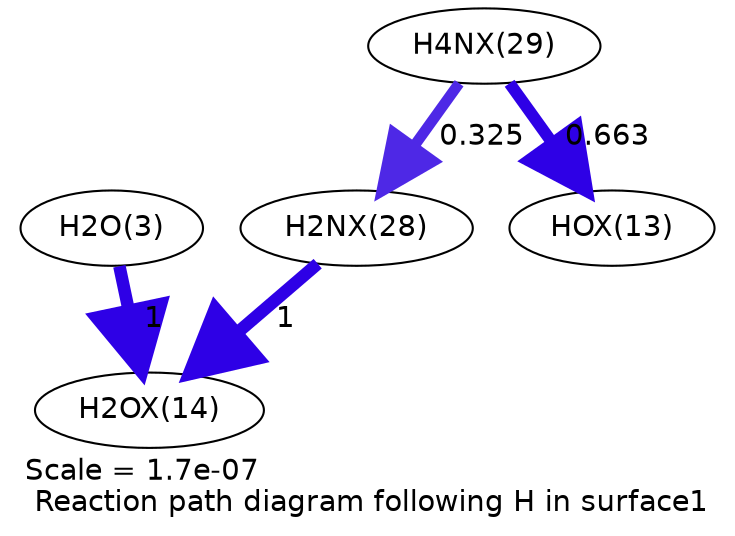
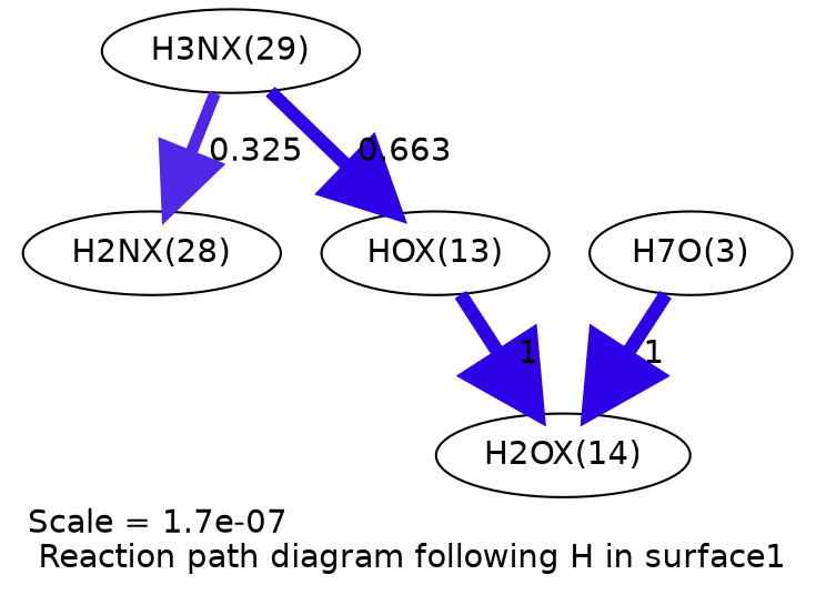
  digraph {
    fontname=Helvetica
    label="Scale = 1.7e-07\l Reaction path diagram following H in surface1"
    node [fontname=Helvetica]
    edge [arrowsize=3 color="0.7, 1.5, 0.9" fontname=Helvetica penwidth=6]
    n1 [label="H2NX(28)"]
-   n2 [label="H4NX(29)"]
+   n2 [label="H3NX(29)"]
    n3 [label="HOX(13)"]
    n4 [label="H2OX(14)"]
-   n5 [label="H2O(3)"]
+   n5 [label="H7O(3)"]
    n2 -> n1 [arrowsize=2.58 color="0.7, 0.825, 0.9" label=" 0.325" penwidth=5.15]
    n2 -> n3 [arrowsize=2.84 color="0.7, 1.16, 0.9" label=" 0.663" penwidth=5.69]
-   n1 -> n4 [label=" 1"]
+   n3 -> n4 [label=" 1"]
    n5 -> n4 [label=" 1"]
  }
